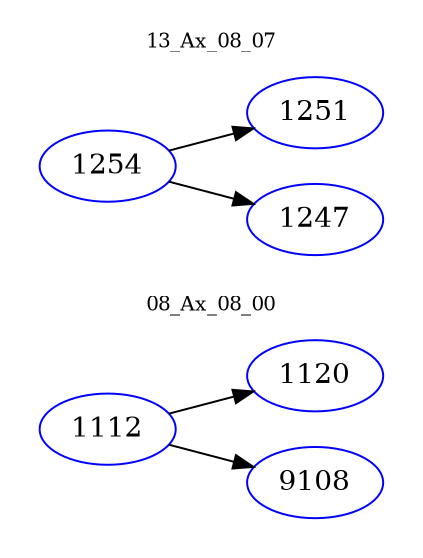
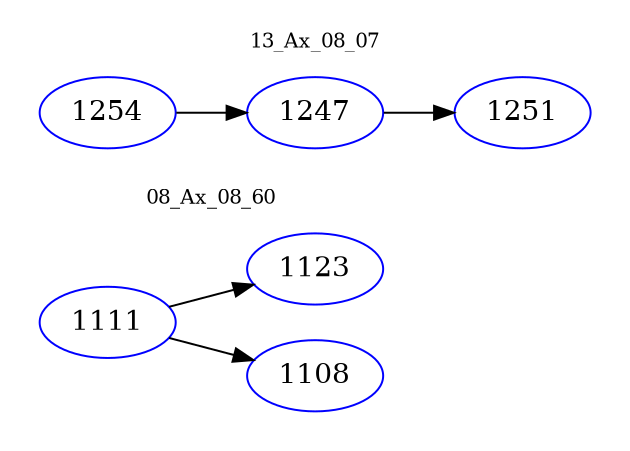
  digraph {
    rankdir=LR
    node [color=blue]
    edge [color=black]
-   n1 [label=1112]
-   n2 [label=9108]
-   n3 [label=1120]
+   n1 [label=1111]
+   n2 [label=1108]
+   n3 [label=1123]
    n4 [label=1254]
    n5 [label=1247]
    n6 [label=1251]
    subgraph cluster_1 {
      color=white
      fontsize=10
-     label="08_Ax_08_00"
+     label="08_Ax_08_60"
      n1
      n2
      n3
    }
    subgraph cluster_2 {
      color=white
      fontsize=10
      label="13_Ax_08_07"
      n4
      n5
      n6
    }
    n1 -> n2
    n1 -> n3
    n4 -> n5
-   n4 -> n6
+   n5 -> n6
  }
